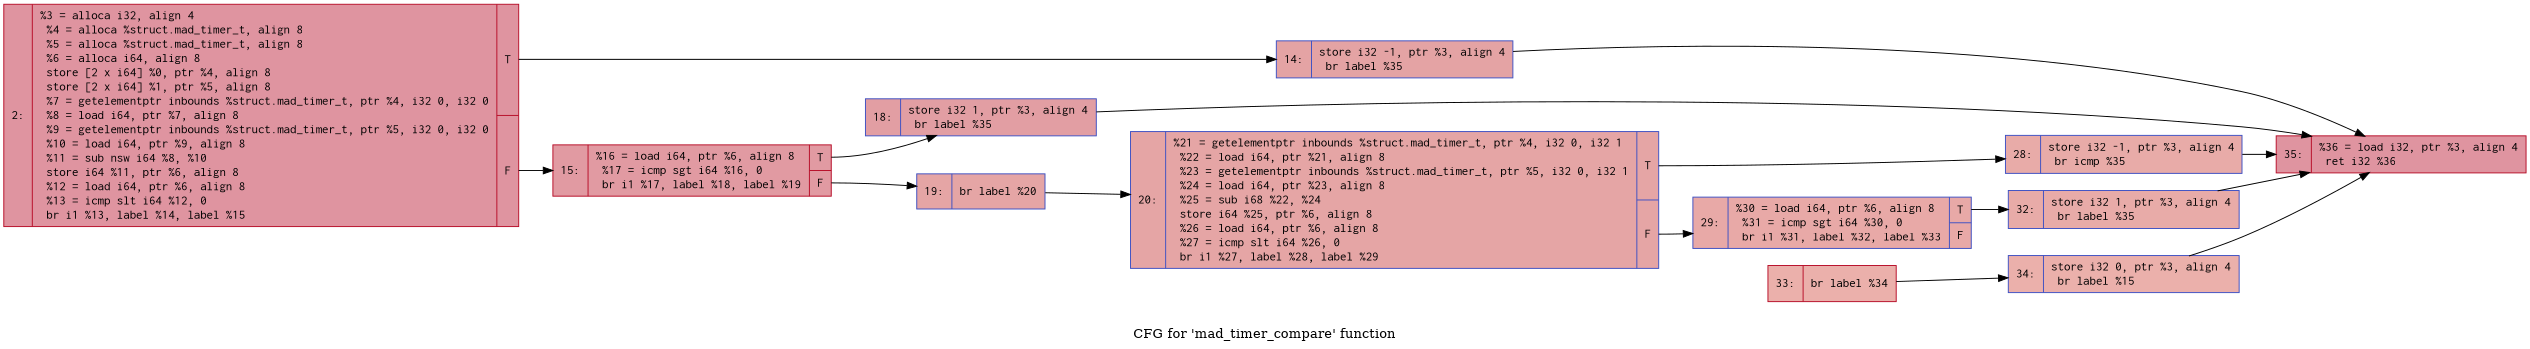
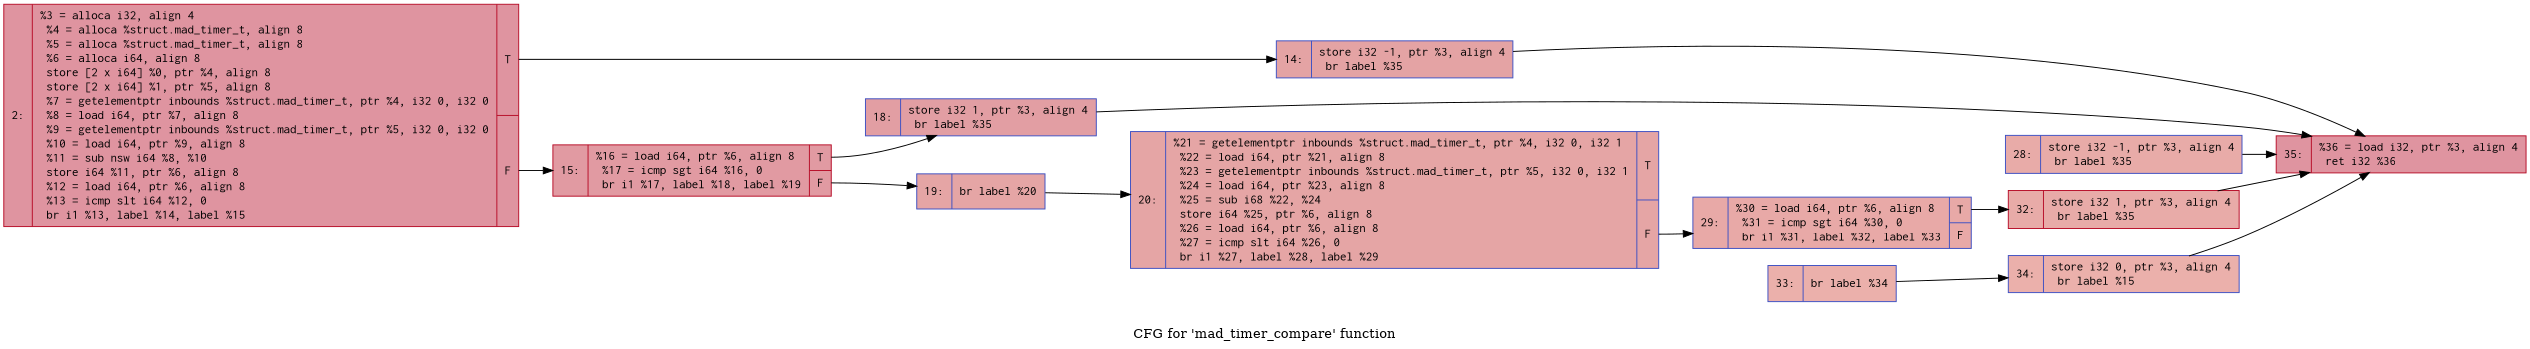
  digraph {
    label="CFG for 'mad_timer_compare' function"
    rankdir=LR
    node [color="#3d50c3ff" fillcolor="#b70d2870" fontname=Courier shape=record style=filled]
    n1 [color="#b70d28ff" label="{2:\l|  %3 = alloca i32, align 4\l  %4 = alloca %struct.mad_timer_t, align 8\l  %5 = alloca %struct.mad_timer_t, align 8\l  %6 = alloca i64, align 8\l  store [2 x i64] %0, ptr %4, align 8\l  store [2 x i64] %1, ptr %5, align 8\l  %7 = getelementptr inbounds %struct.mad_timer_t, ptr %4, i32 0, i32 0\l  %8 = load i64, ptr %7, align 8\l  %9 = getelementptr inbounds %struct.mad_timer_t, ptr %5, i32 0, i32 0\l  %10 = load i64, ptr %9, align 8\l  %11 = sub nsw i64 %8, %10\l  store i64 %11, ptr %6, align 8\l  %12 = load i64, ptr %6, align 8\l  %13 = icmp slt i64 %12, 0\l  br i1 %13, label %14, label %15\l|{<s0>T|<s1>F}}"]
    n2 [fillcolor="#c32e3170" label="{14:\l|  store i32 -1, ptr %3, align 4\l  br label %35\l}"]
    n3 [color="#b70d28ff" fillcolor="#bb1b2c70" label="{15:\l|  %16 = load i64, ptr %6, align 8\l  %17 = icmp sgt i64 %16, 0\l  br i1 %17, label %18, label %19\l|{<s0>T|<s1>F}}"]
    n4 [color="#b70d28ff" label="{35:\l|  %36 = load i32, ptr %3, align 4\l  ret i32 %36\l}"]
    n5 [fillcolor="#be242e70" label="{18:\l|  store i32 1, ptr %3, align 4\l  br label %35\l}"]
    n6 [fillcolor="#c5333470" label="{19:\l|  br label %20\l}"]
    n7 [fillcolor="#c5333470" label="{20:\l|  %21 = getelementptr inbounds %struct.mad_timer_t, ptr %4, i32 0, i32 1\l  %22 = load i64, ptr %21, align 8\l  %23 = getelementptr inbounds %struct.mad_timer_t, ptr %5, i32 0, i32 1\l  %24 = load i64, ptr %23, align 8\l  %25 = sub i68 %22, %24\l  store i64 %25, ptr %6, align 8\l  %26 = load i64, ptr %6, align 8\l  %27 = icmp slt i64 %26, 0\l  br i1 %27, label %28, label %29\l|{<s0>T|<s1>F}}"]
-   n8 [fillcolor="#cc403a70" label="{28:\l|  store i32 -1, ptr %3, align 4\l  br icmp %35\l}"]
+   n8 [fillcolor="#cc403a70" label="{28:\l|  store i32 -1, ptr %3, align 4\l  br label %35\l}"]
    n9 [fillcolor="#ca3b3770" label="{29:\l|  %30 = load i64, ptr %6, align 8\l  %31 = icmp sgt i64 %30, 0\l  br i1 %31, label %32, label %33\l|{<s0>T|<s1>F}}"]
-   n10 [fillcolor="#cc403a70" label="{32:\l|  store i32 1, ptr %3, align 4\l  br label %35\l}"]
-   n11 [color="#b70d28ff" fillcolor="#d24b4070" label="{33:\l|  br label %34\l}"]
+   n10 [color="#b70d28ff" fillcolor="#cc403a70" label="{32:\l|  store i32 1, ptr %3, align 4\l  br label %35\l}"]
+   n11 [fillcolor="#d24b4070" label="{33:\l|  br label %34\l}"]
    n12 [fillcolor="#d24b4070" label="{34:\l|  store i32 0, ptr %3, align 4\l  br label %15\l}"]
    n1 -> n2 [tailport=s0]
    n1 -> n3 [tailport=s1]
    n2 -> n4
    n3 -> n5 [tailport=s0]
    n3 -> n6 [tailport=s1]
    n5 -> n4
    n6 -> n7
-   n7 -> n8 [tailport=s0]
    n7 -> n9 [tailport=s1]
    n8 -> n4
    n9 -> n10 [tailport=s0]
    n10 -> n4
    n11 -> n12
    n12 -> n4
  }
